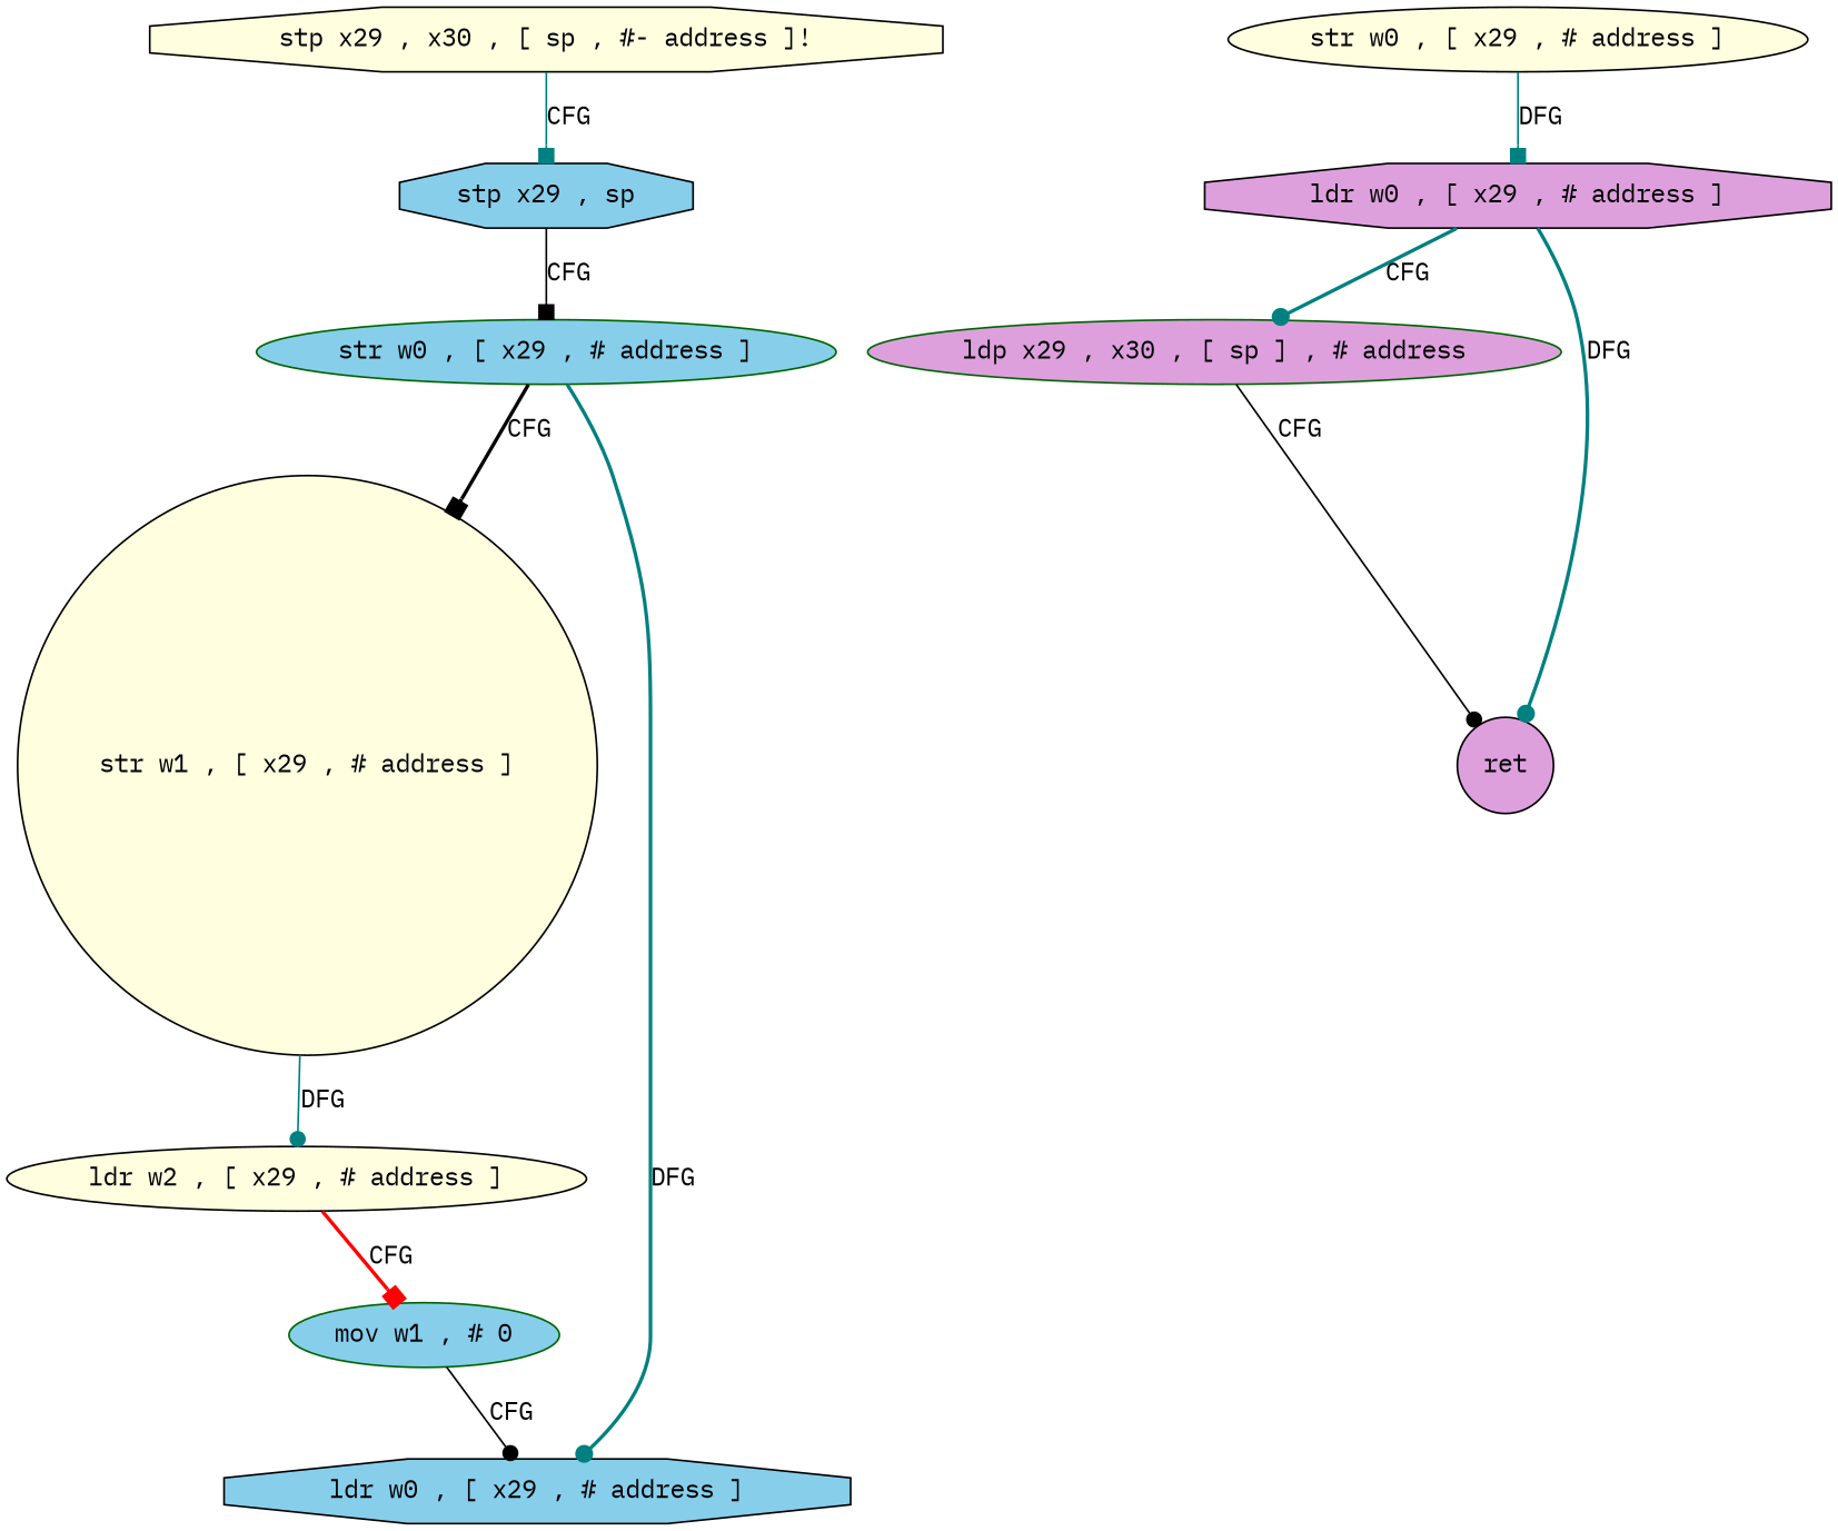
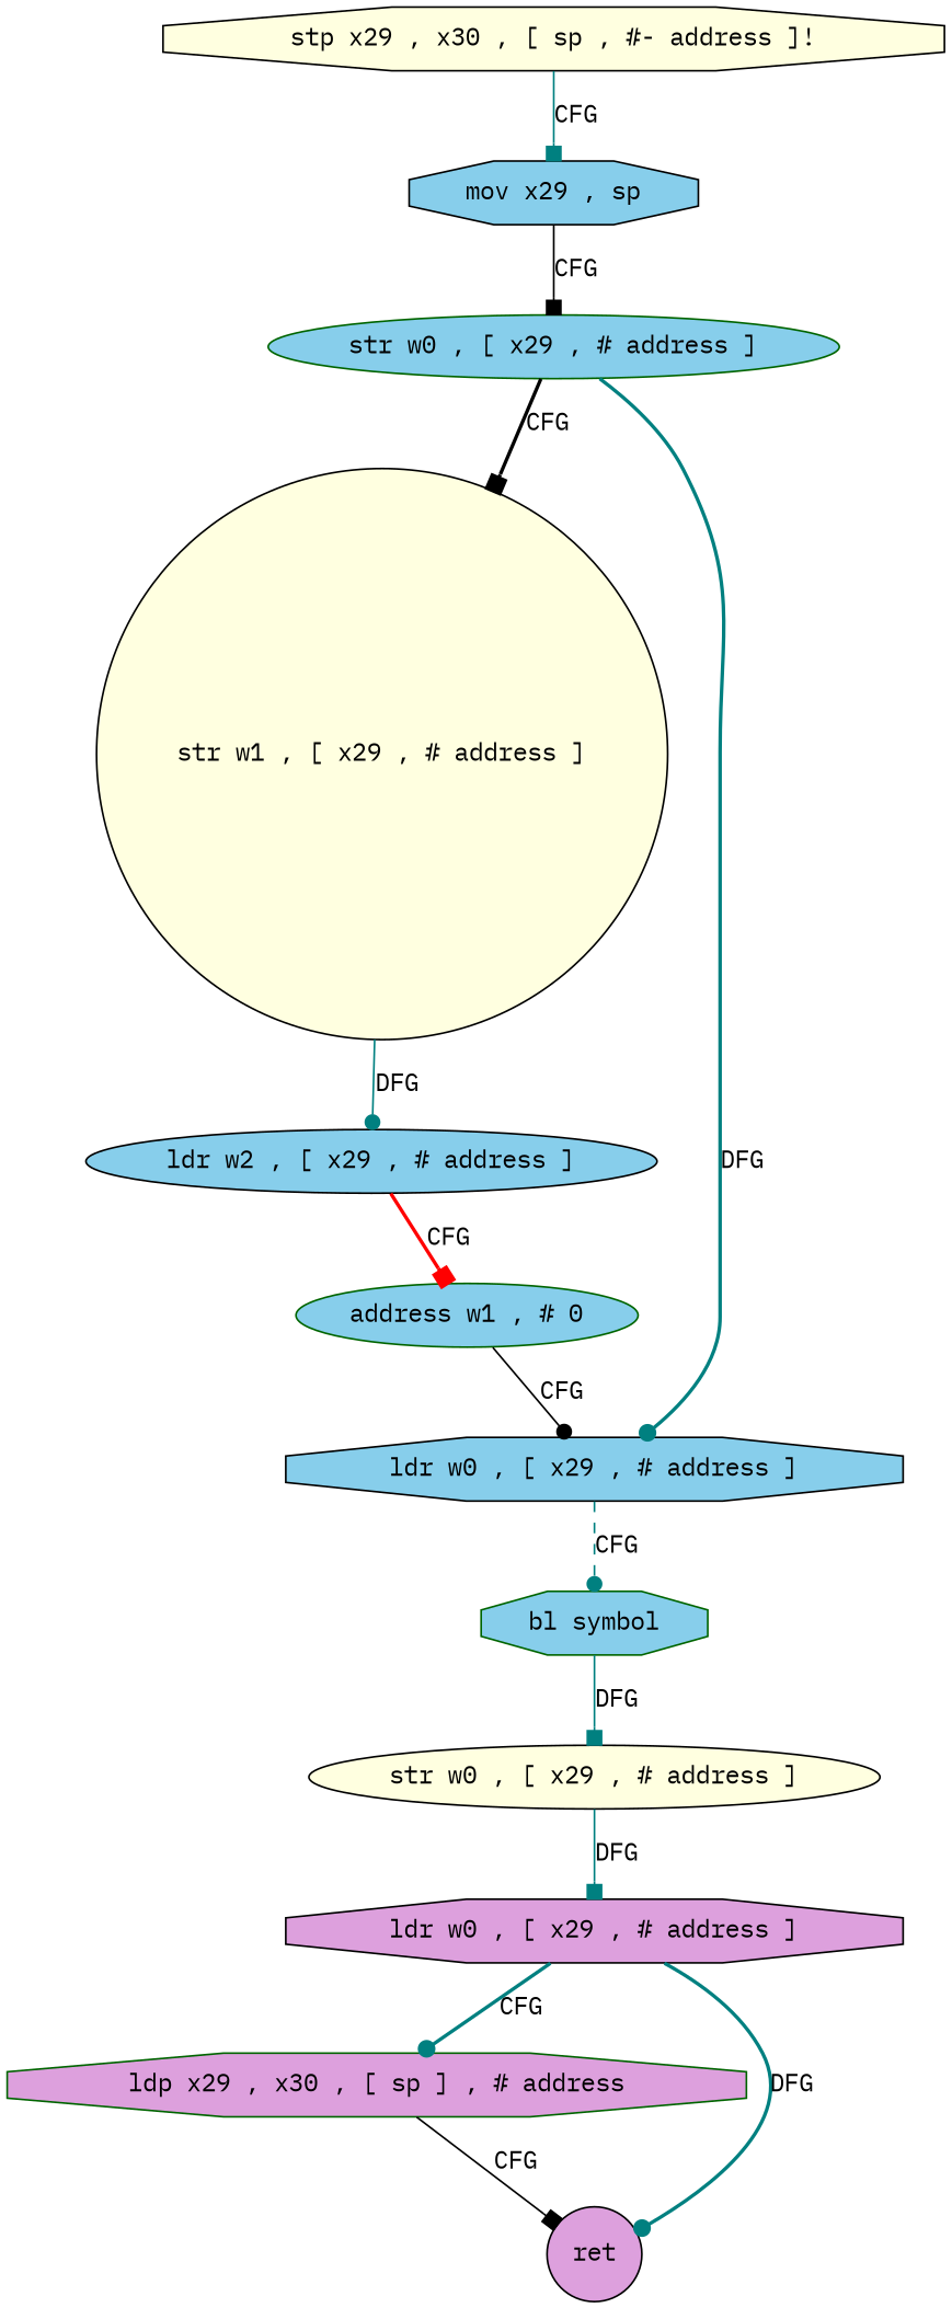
  digraph {
    fontname="IBM Plex Mono"
    node [color=black fillcolor=skyblue fontname="IBM Plex Mono" shape=octagon style=filled]
    edge [arrowhead=dot color=teal fontname="IBM Plex Mono" style=solid]
    n1 [fillcolor=lightyellow label="stp x29 , x30 , [ sp , #- address ]!"]
-   n2 [label="stp x29 , sp"]
+   n2 [label="mov x29 , sp"]
    n3 [color=darkgreen label="str w0 , [ x29 , # address ]" shape=ellipse]
    n4 [fillcolor=lightyellow label="str w1 , [ x29 , # address ]" shape=circle]
    n5 [label="ldr w0 , [ x29 , # address ]"]
-   n6 [fillcolor=lightyellow label="ldr w2 , [ x29 , # address ]" shape=ellipse]
-   n8 [color=darkgreen label="mov w1 , # 0" shape=ellipse]
+   n6 [label="ldr w2 , [ x29 , # address ]" shape=ellipse]
+   n7 [color=darkgreen label="bl symbol"]
+   n8 [color=darkgreen label="address w1 , # 0" shape=ellipse]
    n9 [fillcolor=lightyellow label="str w0 , [ x29 , # address ]" shape=ellipse]
    n10 [fillcolor=plum label="ldr w0 , [ x29 , # address ]"]
-   n11 [color=darkgreen fillcolor=plum label="ldp x29 , x30 , [ sp ] , # address" shape=ellipse]
+   n11 [color=darkgreen fillcolor=plum label="ldp x29 , x30 , [ sp ] , # address"]
    n12 [fillcolor=plum label=ret shape=circle]
    n1 -> n2 [arrowhead=box label=CFG]
    n2 -> n3 [arrowhead=box color=black label=CFG]
    n3 -> n4 [arrowhead=box color=black label=CFG style=bold]
    n3 -> n5 [label=DFG style=bold]
    n4 -> n6 [label=DFG]
+   n5 -> n7 [label=CFG style=dashed]
    n6 -> n8 [arrowhead=box color=red label=CFG style=bold]
+   n7 -> n9 [arrowhead=box label=DFG]
    n8 -> n5 [color=black label=CFG]
    n9 -> n10 [arrowhead=box label=DFG]
    n10 -> n11 [label=CFG style=bold]
    n10 -> n12 [label=DFG style=bold]
-   n11 -> n12 [color=black label=CFG]
+   n11 -> n12 [arrowhead=box color=black label=CFG]
  }
